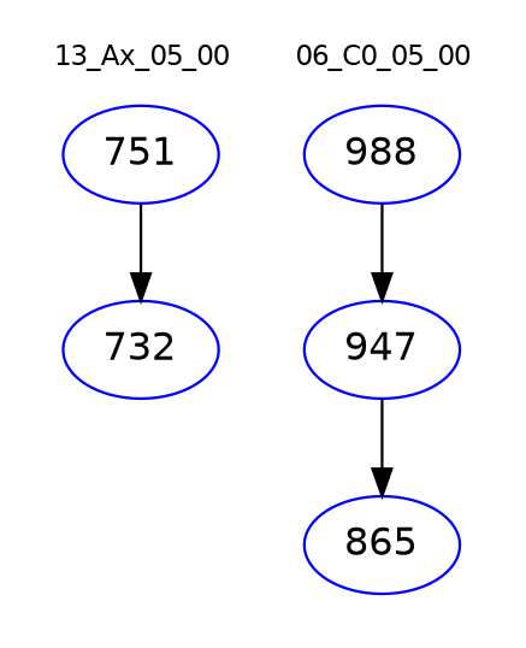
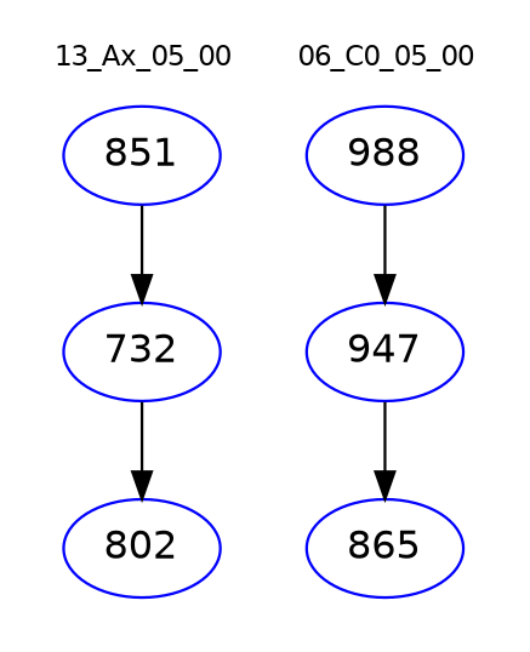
  digraph {
    fontname="DejaVu Sans"
    node [color=blue fontname="DejaVu Sans"]
    edge [color=black fontname="DejaVu Sans"]
-   n1 [label=751]
+   n1 [label=851]
    n2 [label=732]
+   n3 [label=802]
    n4 [label=988]
    n5 [label=947]
    n6 [label=865]
    subgraph cluster_1 {
      color=white
      fontsize=10
      label="13_Ax_05_00"
      n1
      n2
+     n3
    }
    subgraph cluster_2 {
      color=white
      fontsize=10
      label="06_C0_05_00"
      n4
      n5
      n6
    }
    n1 -> n2
+   n2 -> n3
    n4 -> n5
    n5 -> n6
  }
